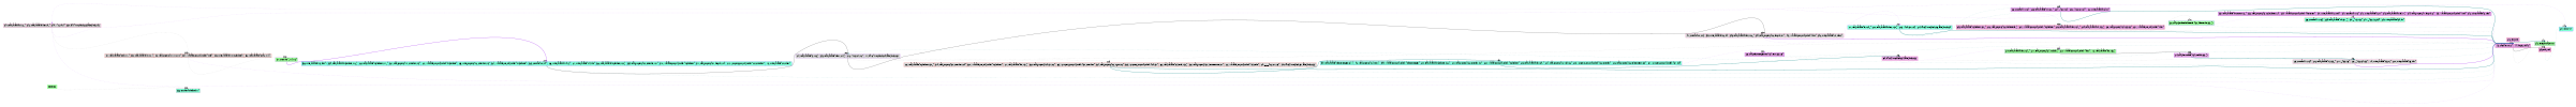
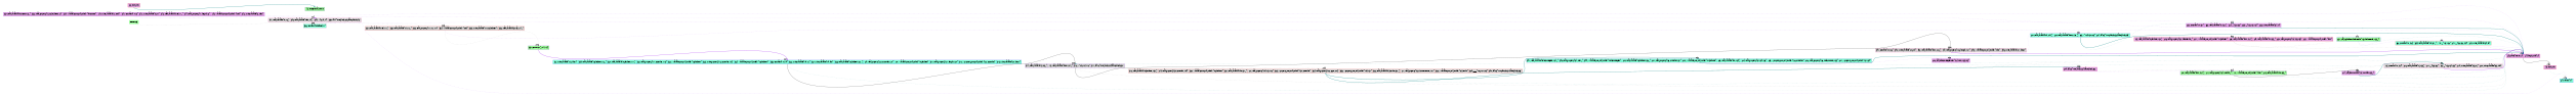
  digraph {
    rankdir=LR
    node [color=purple fillcolor=plum shape=record style=filled]
    edge [color=teal headport=n style=dotted tailport=s]
    n1 [color=blue fillcolor=palegreen label=BB_test23 shape=none]
    n2 [color=deeppink fillcolor=aquamarine label="{536: constant[undefined,v1]}"]
    n3 [label="{537: read-variable['document',v3,-]|538: read-property[v3,'styleSheets',v2]|539: \<variable-non-null-undef\>['document']|540: write-variable[v2,'_ref']*|541: constant[0.0,v5]|542: write-variable[v5,'_i']|543: read-variable['_ref',v7,-]|544: read-property[v7,'length',v6]|545: \<variable-non-null-undef\>['_ref']|546: write-variable[v6,'_len']}"]
    n4 [color=deeppink fillcolor=lightgrey label="{547: read-variable['_i',v8,-]|548: read-variable['_len',v9,-]|549: \<[v8,v9,v4]|550: if[v4](true-block:225,false-block:245)}"]
    n5 [color=deeppink label="{643: catch[_error,v2]|644: begin-with[v2]}"]
    n6 [color=red fillcolor=lightgrey label="{551: read-variable['_ref',v11,-]|552: read-variable['_i',v12,-]|553: read-property[v11,v12,v10]|554: \<variable-non-null-undef\>['_ref']|555: write-variable[v10,'stylesheet']*|556: read-variable['Array',v14,-]}"]
    n7 [color=blue fillcolor=aquamarine label="{647: return[v1]}"]
    n8 [color=red label="{645: end-with}"]
    n9 [fillcolor=palegreen label="{648: exceptional-return}"]
    n10 [fillcolor=palegreen label="{557: construct [-,v14,v13]}"]
    n11 [color=blue fillcolor=aquamarine label="{558: write-variable[v13,'idxs']*|559: read-variable['stylesheet',v16,-]|560: read-variable['stylesheet',v17,-]|561: read-property[v17,'cssRules',v15]|562: \<variable-non-null-undef\>['stylesheet']|563: write-property[v16,'cssRules',v15]|564: \<variable-non-null-undef\>['stylesheet']*|565: constant[0.0,v19]|566: write-variable[v19,'_j']|567: write-variable[v19,'idx']|568: read-variable['stylesheet',v22,-]|569: read-property[v22,'cssRules',v21]|570: \<variable-non-null-undef\>['stylesheet']|571: read-property[v21,'length',v20]|572: \<property-non-null-undef\>[v22,'cssRules']|573: write-variable[v20,'_len1']}"]
    n12 [fillcolor=lightgrey label="{574: read-variable['_j',v23,-]|575: read-variable['_len1',v24,-]|576: \<[v23,v24,v18]|577: if[v18](true-block:229,false-block:230)}"]
    n13 [color=red fillcolor=lightgrey label="{578: read-variable['stylesheet',v30,-]|579: read-property[v30,'cssRules',v29]|580: \<variable-non-null-undef\>['stylesheet']|581: read-variable['idx',v31,-]|582: read-property[v29,v31,v28]|583: \<property-non-null-undef\>[v30,'cssRules']|584: read-property[v28,'type',v26]|585: \<property-non-null-undef\>[v29,v31]|586: read-variable['CSSRule',v32,-]|587: read-property[v32,'STYLE_RULE',v27]|588: \<variable-non-null-undef\>['CSSRule']|589: ===[v26,v27,v25]|590: if[v25](true-block:231,false-block:233)}"]
    n14 [color=deeppink fillcolor=lightgrey label="{591: constant[0.0,v26]|592: write-variable[v26,'_k']|593: read-variable['idxs',v28,-]|594: read-property[v28,'length',v27]|595: \<variable-non-null-undef\>['idxs']|596: write-variable[v27,'_len2']}"]
    n15 [color=deeppink label="{609: if[v25](true-block:234,false-block:236)}"]
    n16 [fillcolor=aquamarine label="{597: read-variable['selectorRegEx',v34,-]|598: read-property[v34,'test',-]|599: \<variable-non-null-undef\>['selectorRegEx']|600: read-variable['stylesheet',v38,-]|601: read-property[v38,'cssRules',v37]|602: \<variable-non-null-undef\>['stylesheet']|603: read-variable['idx',v39,-]|604: read-property[v37,v39,v36]|605: \<property-non-null-undef\>[v38,'cssRules']|606: read-property[v36,'selectorText',v35]|607: \<property-non-null-undef\>[v37,v39]}"]
    n17 [fillcolor=aquamarine label="{621: read-variable['_k',v29,-]|622: read-variable['_len2',v30,-]|623: \<[v29,v30,v25]|624: if[v25](true-block:238,false-block:239)}"]
    n18 [fillcolor=palegreen label="{610: read-variable['idxs',v34,-]|611: read-property[v34,'unshift',-]|612: \<variable-non-null-undef\>['idxs']|613: read-variable['idx',v35,-]}"]
    n19 [color=deeppink fillcolor=lightgrey label="{615: constant[1.0,v34]|616: read-variable['_j',v35,-]|617: +[v35,v36]|618: +[v36,v34,v33]|619: write-variable[v33,'_j']|620: write-variable[v33,'idx']}"]
    n20 [label="{608: call-selectorRegEx.test [v34,'test',v35,v25]}"]
    n21 [color=red label="{625: read-variable['stylesheet',v32,-]|626: read-property[v32,'deleteRule',-]|627: \<variable-non-null-undef\>['stylesheet']|628: read-variable['idxs',v34,-]|629: read-variable['_k',v35,-]|630: read-property[v34,v35,v33]|631: \<variable-non-null-undef\>['idxs']}"]
    n22 [label="{632: constant[1.0,v31]|633: read-variable['_i',v32,-]|634: +[v32,v33]|635: +[v33,v31,v34]|636: write-variable[v34,'_i']}"]
    n23 [label="{614: call-idxs.unshift [v34,'unshift',v35,-]*}"]
    n24 [color=blue fillcolor=palegreen label="{637: call-stylesheet.deleteRule [v32,'deleteRule',v33,-]*}"]
    n25 [color=red fillcolor=aquamarine label="{638: constant[1.0,v36]|639: read-variable['_k',v37,-]|640: +[v37,v38]|641: +[v38,v36,v39]|642: write-variable[v39,'_k']}"]
    n26 [color=red label="{646: end-with}"]
    n1 -> n2 [color=gray40 headlabel="    222"]
+   n3 -> n4 [color=purple headlabel="      224"]
    n3 -> n5 [color=purple headlabel="      242"]
    n4 -> n5 [color=purple]
    n4 -> n6 [color=gray40 headlabel="      225"]
    n4 -> n7 [color=purple headlabel="      245"]
    n5 -> n8 [color=gray40 headlabel="      243" style=bold]
-   n5 -> n9 [color=gray40 headlabel="      246"]
    n6 -> n5 [color=purple]
    n6 -> n10 [color=gray40 headlabel="      226"]
    n8 -> n7
    n10 -> n11 [color=purple headlabel="      227" style=bold]
    n11 -> n5
    n11 -> n12 [color=gray40 headlabel="      228" style=bold]
    n12 -> n5 [color=gray40]
    n12 -> n13 [color=gray40 headlabel="      229"]
    n12 -> n14 [color=gray40 headlabel="      230" style=bold]
    n13 -> n5
    n13 -> n15 [headlabel="      233" style=bold]
    n13 -> n16 [headlabel="      231" style=bold]
    n14 -> n5 [color=purple style=bold]
    n14 -> n17 [color=purple headlabel="      237"]
    n15 -> n18 [color=purple headlabel="      234"]
    n15 -> n19 [color=gray40 headlabel="      236"]
    n16 -> n5 [style=bold]
    n16 -> n20 [color=purple headlabel="      232"]
    n17 -> n5 [style=bold]
    n17 -> n21 [headlabel="      238"]
    n17 -> n22 [headlabel="      239"]
    n18 -> n5
    n18 -> n23 [color=gray40 headlabel="      235" style=bold]
    n19 -> n5 [color=purple style=bold]
    n19 -> n12
    n20 -> n5
    n20 -> n15 [color=gray40]
    n21 -> n5 [color=gray40]
    n21 -> n24 [color=gray40 headlabel="      240"]
    n22 -> n4 [color=purple]
    n22 -> n5 [style=bold]
    n23 -> n5
    n23 -> n19 [style=bold]
    n24 -> n5
    n24 -> n25 [color=purple headlabel="      241"]
    n25 -> n5 [color=purple]
    n26 -> n9 [style=bold]
  }
